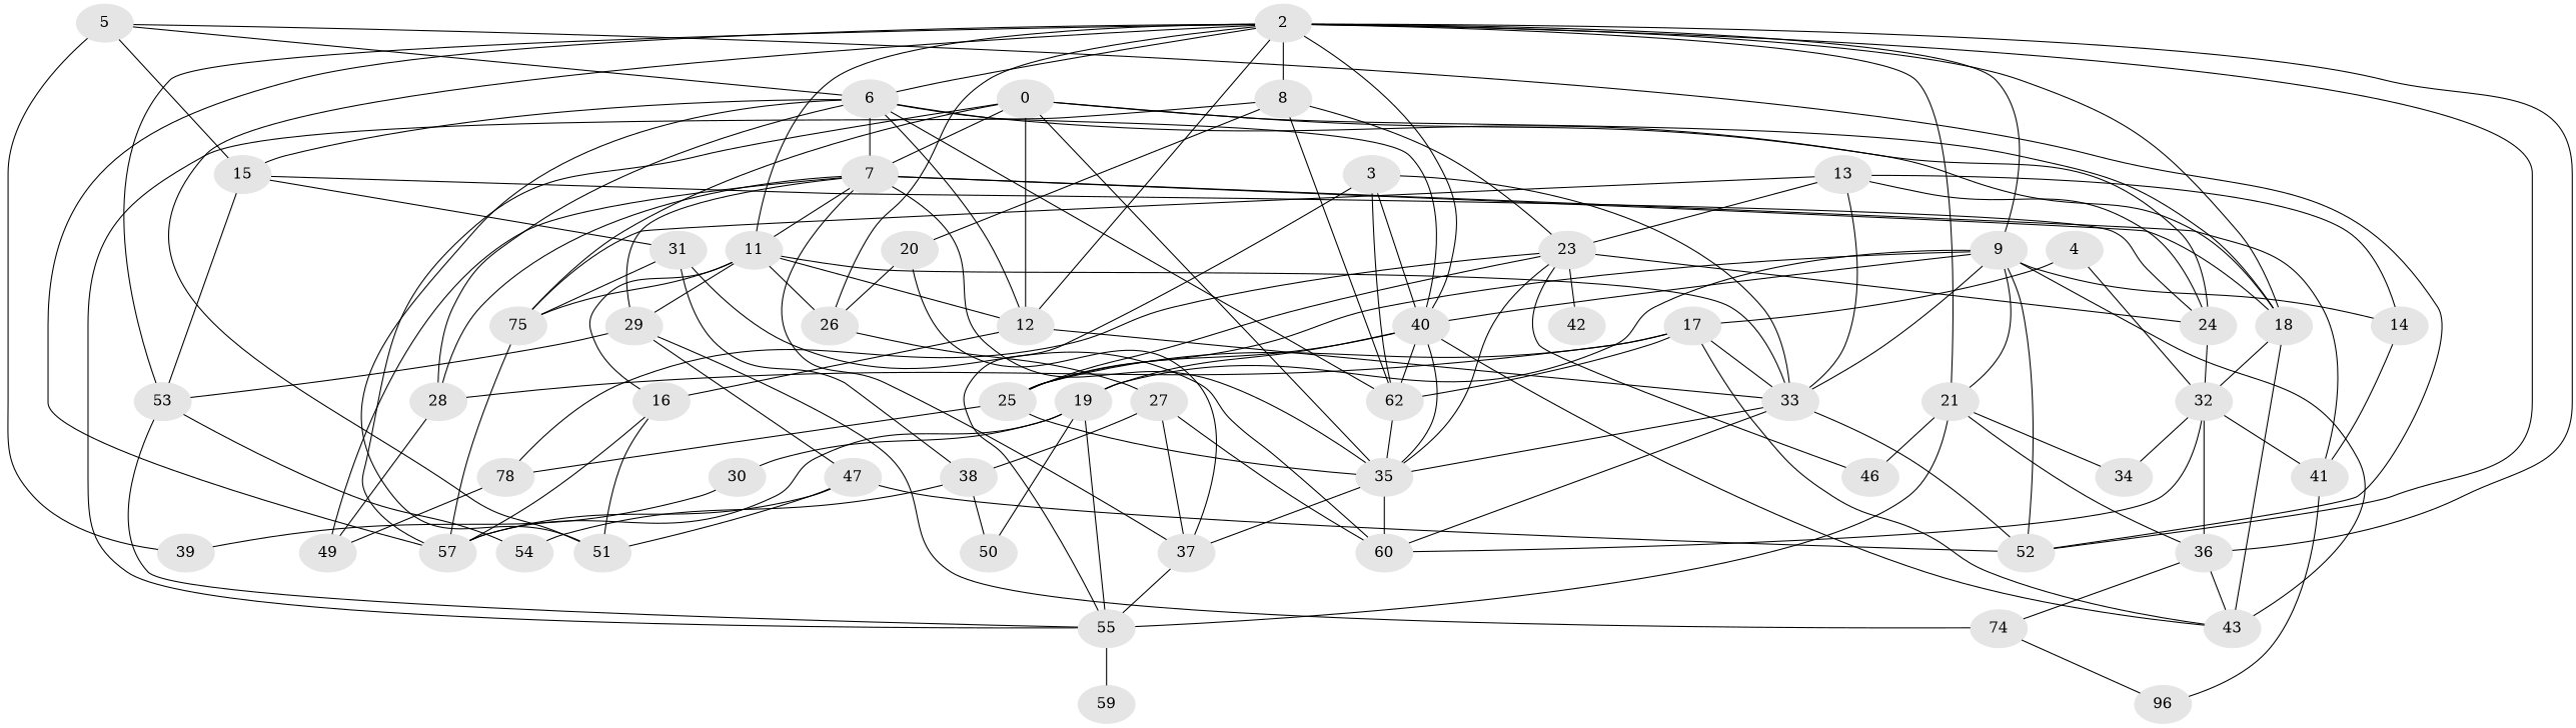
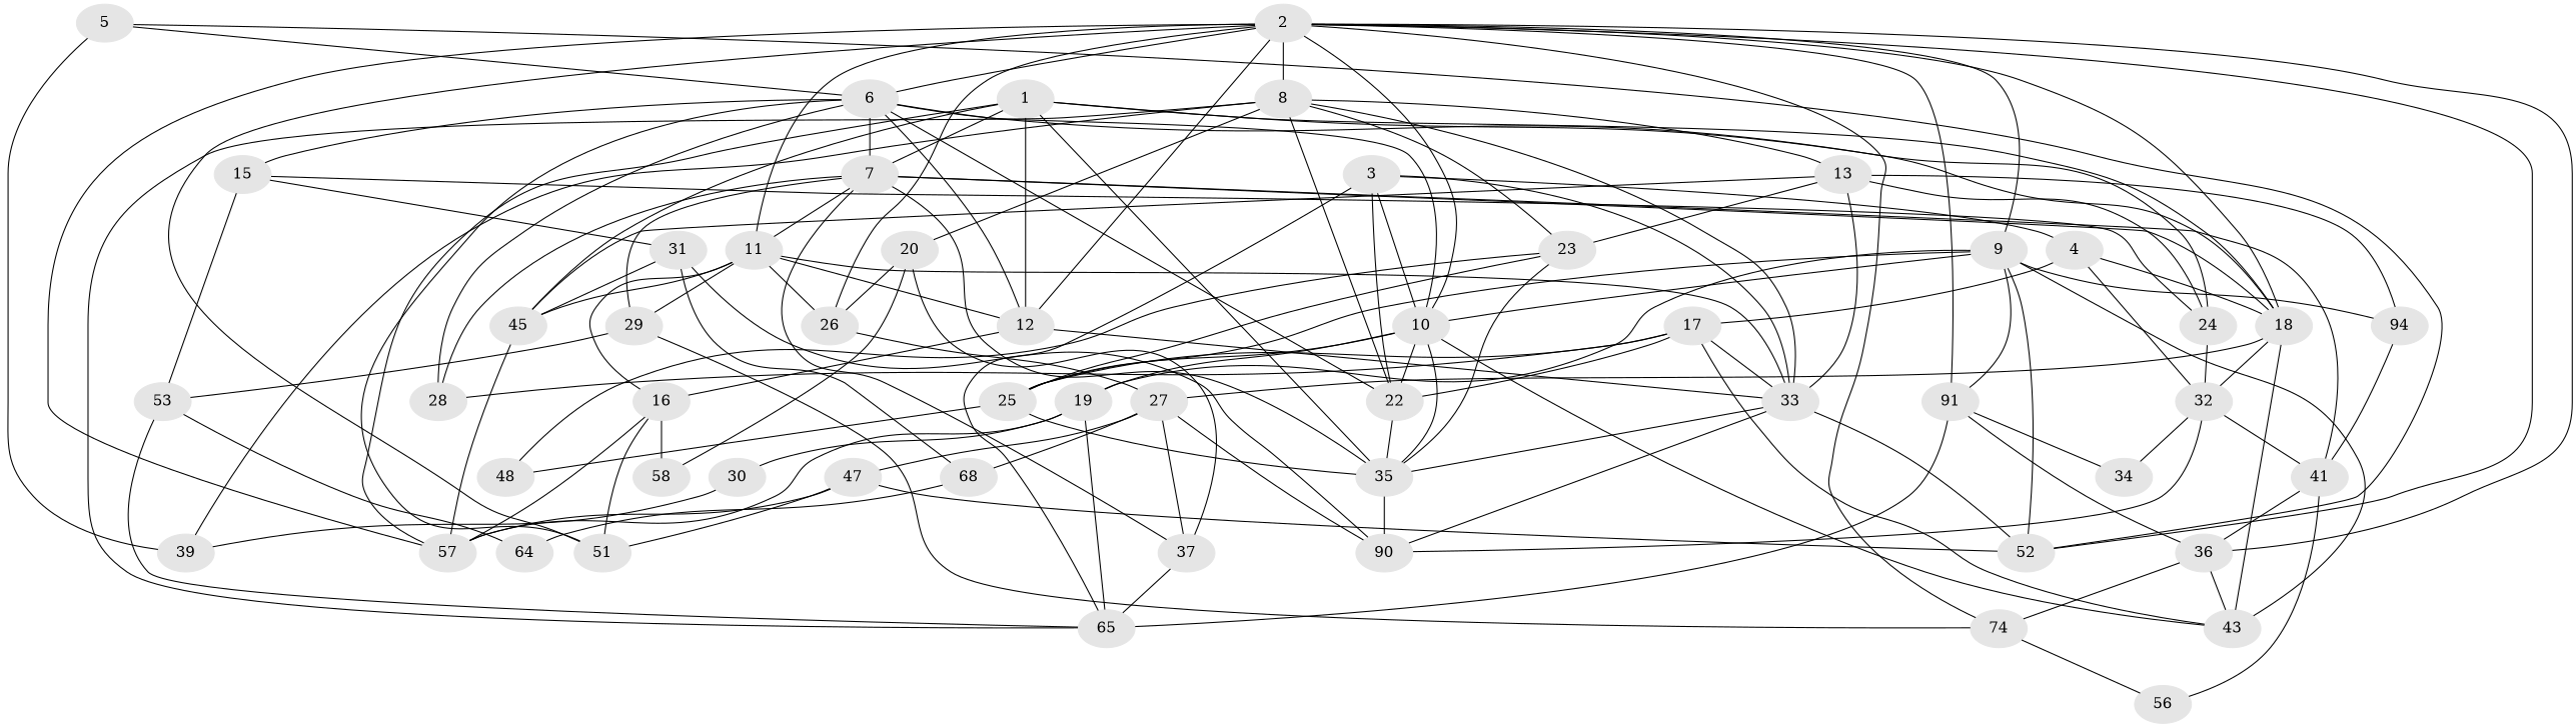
  graph {
    node [color=gray90 style=filled]
    edge [weight=1.0]
-   1 [label=0]
+   1
    7
    12
    18
    24
    35
-   45 [label=75]
+   45
    57
    11
    28
    29
    37
    41
-   49
    33
    16
    32
    43
    27
-   60
+   60 [label=90]
    2
    6
    8
    9
-   10 [label=40]
-   21
+   10
+   21 [label=91]
    26
    36
    n29 [label=74]
    51
    52
-   22 [label=62]
+   22
    15
-   55
+   55 [label=65]
    39
    13
    20
    23
-   14
+   14 [label=94]
    19
    25
    34
-   46
-   56 [label=96]
+   56
    3
    4
    17
-   59
    5
    31
    53
-   42
-   48 [label=78]
+   58
+   48
    30
-   50
-   38
-   54
+   38 [label=68]
+   54 [label=64]
    47
    1 -- 7 [weight=4.0]
    1 -- 12
    1 -- 18
    1 -- 24
    1 -- 35
    1 -- 45
    1 -- 57
    7 -- 18
    7 -- 35
    7 -- 11
    7 -- 28
    7 -- 29
    7 -- 37
    7 -- 41
-   7 -- 49
    12 -- 33
    12 -- 16
    18 -- 32
    18 -- 43 [weight=2.0]
+   18 -- 27
    24 -- 32
-   35 -- 37
    35 -- 60
    45 -- 57
    11 -- 12
    11 -- 45
    11 -- 29
    11 -- 33 [weight=2.0]
    11 -- 16 [weight=2.0]
    11 -- 26
-   28 -- 49
    29 -- n29
    29 -- 53
    37 -- 55
    41 -- 56
    33 -- 35
    33 -- 60
    33 -- 52
    16 -- 57
    16 -- 51
+   16 -- 58
    32 -- 41
    32 -- 60
-   32 -- 36
+   41 -- 36
    32 -- 34
    27 -- 37
    27 -- 60
    27 -- 38
-   29 -- 47
+   27 -- 47
    2 -- 12
    2 -- 18
    2 -- 57
    2 -- 11
    2 -- 6
    2 -- 8
    2 -- 9
    2 -- 10
    2 -- 21
    2 -- 26
    2 -- 36
-   2 -- 53
+   2 -- n29
    2 -- 51
    2 -- 52
    6 -- 7 [weight=2.0]
    6 -- 12
    6 -- 18
    6 -- 28
    6 -- 10
    6 -- 51
    6 -- 22
    6 -- 15
-   9 -- 33
+   8 -- 33
    8 -- 22 [weight=2.0]
    8 -- 55
+   8 -- 39
+   8 -- 13
    8 -- 20
    8 -- 23
    9 -- 43
    9 -- 10 [weight=2.0]
    9 -- 21
    9 -- 52
    9 -- 14
    9 -- 19 [weight=2.0]
    9 -- 25
    10 -- 35
    10 -- 43
    10 -- 22
    10 -- 19
    10 -- 25
    21 -- 36
    21 -- 55 [weight=2.0]
    21 -- 34
-   21 -- 46
    26 -- 27
    36 -- 43
    36 -- n29
    n29 -- 56
    22 -- 35
    15 -- 24
    15 -- 31
    15 -- 53
-   55 -- 59
    13 -- 24
    13 -- 45
    13 -- 33
    13 -- 23
    13 -- 14
    20 -- 37
    20 -- 26
-   23 -- 24
+   20 -- 58
    23 -- 35
    23 -- 25
-   23 -- 46
-   23 -- 42
    23 -- 48
    14 -- 41
    19 -- 57
    19 -- 55
    19 -- 30
-   19 -- 50
    25 -- 35
    25 -- 48 [weight=2.0]
    3 -- 33
    3 -- 10
    3 -- 22
    3 -- 55
+   3 -- 4
+   4 -- 18
    4 -- 32
    4 -- 17
    17 -- 28
    17 -- 33
    17 -- 43
    17 -- 22
    17 -- 25 [weight=2.0]
    5 -- 6
    5 -- 52
-   5 -- 15 [weight=3.0]
    5 -- 39
    31 -- 45
    31 -- 60
    31 -- 38
    53 -- 55
    53 -- 54
-   48 -- 49
    30 -- 39
-   38 -- 50
    38 -- 54
    47 -- 57
    47 -- 51
    47 -- 52
  }
